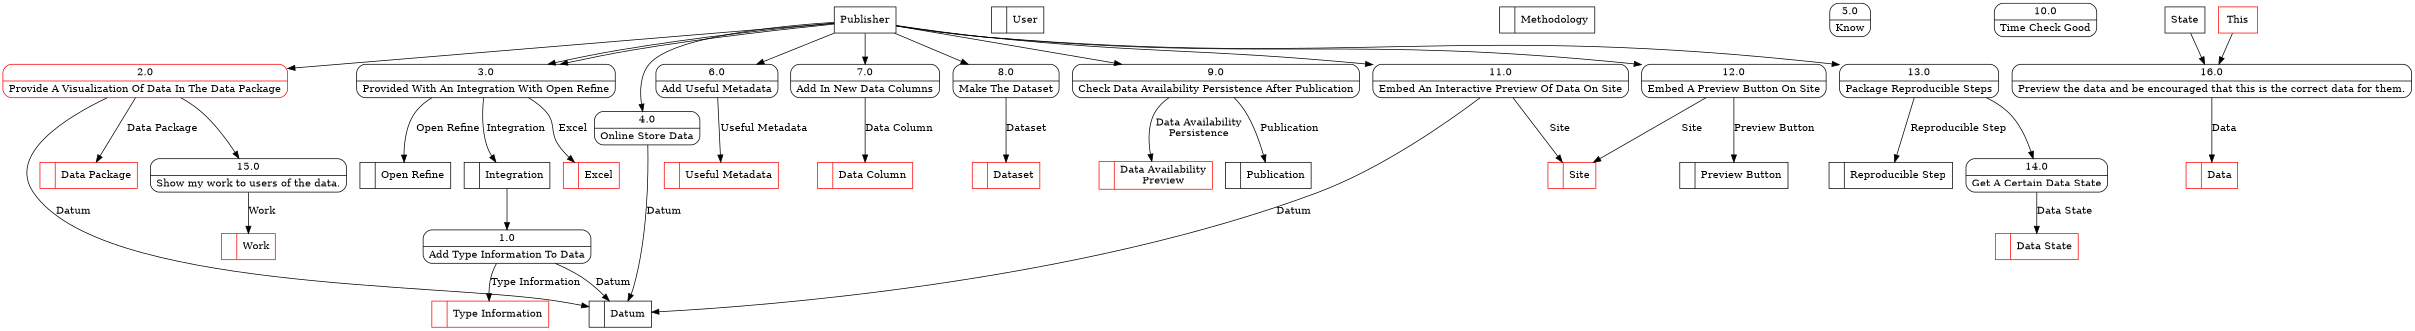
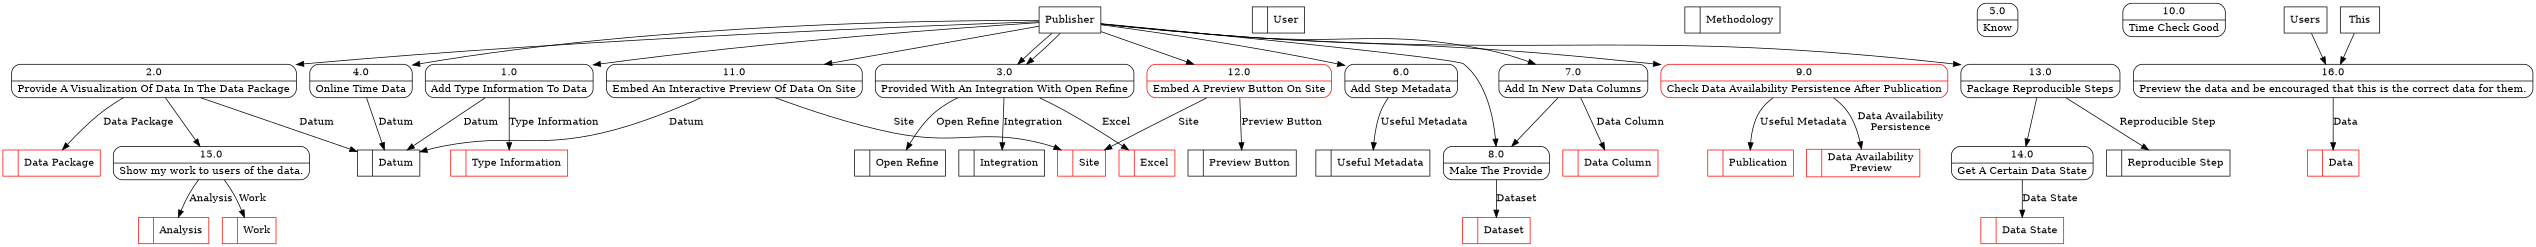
  digraph {
    node [shape=record]
    n1 [label="<f0>  |<f1> Datum "]
    n2 [color=red label="<f0>  |<f1> Type Information "]
    n3 [color=red label="<f0>  |<f1> Data Package "]
    n4 [label="<f0>  |<f1> Open Refine "]
    n5 [label="<f0>  |<f1> Integration "]
    n6 [color=red label="<f0>  |<f1> Excel "]
    n7 [label="<f0>  |<f1> User "]
    n8 [color=red label="<f0>  |<f1> Dataset "]
-   n9 [color=red label="<f0>  |<f1> Useful Metadata "]
+   n9 [color=black label="<f0>  |<f1> Useful Metadata "]
    n10 [color=red label="<f0>  |<f1> Data Availability\nPreview "]
-   n11 [label="<f0>  |<f1> Publication "]
+   n11 [label="<f0>  |<f1> Publication " color=red]
    n12 [color=red label="<f0>  |<f1> Site "]
    n13 [label="<f0>  |<f1> Preview Button "]
    n14 [label="<f0>  |<f1> Methodology "]
    n15 [label="<f0>  |<f1> Reproducible Step "]
    n16 [color=red label="<f0>  |<f1> Data Column "]
    n17 [color=red label="<f0>  |<f1> Data State "]
    n18 [label=Publisher shape=box]
    n19 [label="{<f0> 1.0|<f1> Add Type Information To Data }" shape=Mrecord]
-   n20 [label="{<f0> 2.0|<f1> Provide A Visualization Of Data In The Data Package }" shape=Mrecord color=red]
+   n20 [label="{<f0> 2.0|<f1> Provide A Visualization Of Data In The Data Package }" shape=Mrecord]
    n21 [label="{<f0> 3.0|<f1> Provided With An Integration With Open Refine }" shape=Mrecord]
-   n22 [label="{<f0> 4.0|<f1> Online Store Data }" shape=Mrecord]
-   n23 [label="{<f0> 6.0|<f1> Add Useful Metadata }" shape=Mrecord]
+   n22 [label="{<f0> 4.0|<f1> Online Time Data }" shape=Mrecord]
+   n23 [label="{<f0> 6.0|<f1> Add Step Metadata }" shape=Mrecord]
    n24 [label="{<f0> 7.0|<f1> Add In New Data Columns }" shape=Mrecord]
-   n25 [label="{<f0> 8.0|<f1> Make The Dataset }" shape=Mrecord]
-   n26 [label="{<f0> 9.0|<f1> Check Data Availability Persistence After Publication }" shape=Mrecord]
+   n25 [label="{<f0> 8.0|<f1> Make The Provide }" shape=Mrecord]
+   n26 [label="{<f0> 9.0|<f1> Check Data Availability Persistence After Publication }" shape=Mrecord color=red]
    n27 [label="{<f0> 11.0|<f1> Embed An Interactive Preview Of Data On Site }" shape=Mrecord]
-   n28 [label="{<f0> 12.0|<f1> Embed A Preview Button On Site }" shape=Mrecord]
+   n28 [label="{<f0> 12.0|<f1> Embed A Preview Button On Site }" shape=Mrecord color=red]
    n29 [label="{<f0> 13.0|<f1> Package Reproducible Steps }" shape=Mrecord]
    n30 [label="{<f0> 15.0|<f1> Show my work to users of the data. }" shape=Mrecord]
    n31 [label="{<f0> 14.0|<f1> Get A Certain Data State }" shape=Mrecord]
+   n32 [color=red label="<f0>  |<f1> Analysis "]
    n33 [color=red label="<f0>  |<f1> Work "]
    n34 [label="{<f0> 5.0|<f1> Know }" shape=Mrecord]
    n35 [label="{<f0> 10.0|<f1> Time Check Good }" shape=Mrecord]
    n36 [label="{<f0> 16.0|<f1> Preview the data and be encouraged that this is the correct data for them. }" shape=Mrecord]
    n37 [color=red label="<f0>  |<f1> Data "]
-   n38 [label=State shape=box]
-   n39 [label=This shape=box color=red]
-   n5 -> n19
+   n38 [label=Users shape=box]
+   n39 [label=This shape=box]
+   n18 -> n19
    n18 -> n20
    n18 -> n21
    n18 -> n21
    n18 -> n22
    n18 -> n23
    n18 -> n24
    n18 -> n25
    n18 -> n26
    n18 -> n27
    n18 -> n28
    n18 -> n29
    n19 -> n1 [label=Datum]
    n19 -> n2 [label="Type Information"]
    n20 -> n1 [label=Datum]
    n20 -> n3 [label="Data Package"]
    n20 -> n30
    n21 -> n4 [label="Open Refine"]
    n21 -> n5 [label=Integration]
    n21 -> n6 [label=Excel]
    n22 -> n1 [label=Datum]
    n23 -> n9 [label="Useful Metadata"]
    n24 -> n16 [label="Data Column"]
+   n24 -> n25
    n25 -> n8 [label=Dataset]
    n26 -> n10 [label="Data Availability\nPersistence"]
-   n26 -> n11 [label=Publication]
+   n26 -> n11 [label="Useful Metadata"]
    n27 -> n1 [label=Datum]
    n27 -> n12 [label=Site]
    n28 -> n12 [label=Site]
    n28 -> n13 [label="Preview Button"]
    n29 -> n15 [label="Reproducible Step"]
    n29 -> n31
+   n30 -> n32 [label=Analysis]
    n30 -> n33 [label=Work]
    n31 -> n17 [label="Data State"]
    n36 -> n37 [label=Data]
    n38 -> n36
    n39 -> n36
  }
